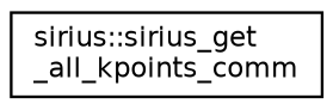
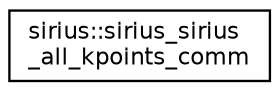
  digraph {
    rankdir=LR
-   n1 [color=black fillcolor=white fontname=Helvetica fontsize=10 height=0.2 label="sirius::sirius_get\l_all_kpoints_comm" shape=record style=filled width=0.4]
+   n1 [color=black fillcolor=white fontname=Helvetica fontsize=10 height=0.2 label="sirius::sirius_sirius\l_all_kpoints_comm" shape=record style=filled width=0.4]
  }
